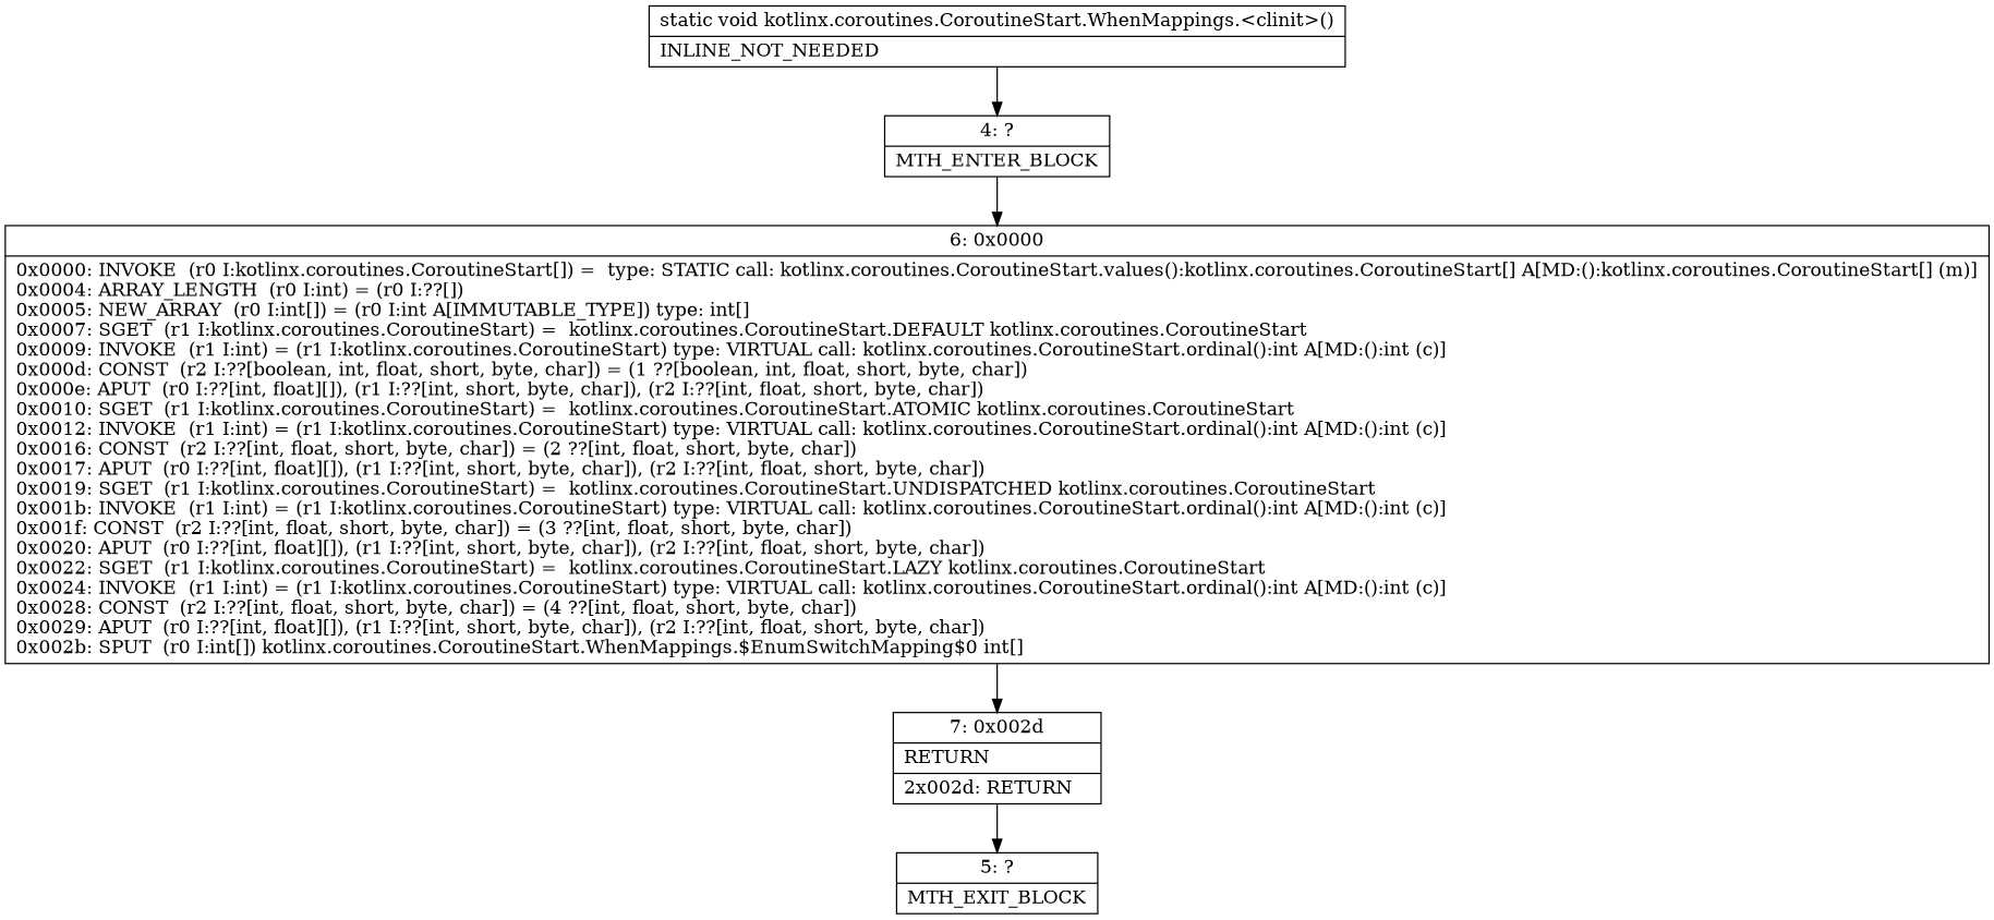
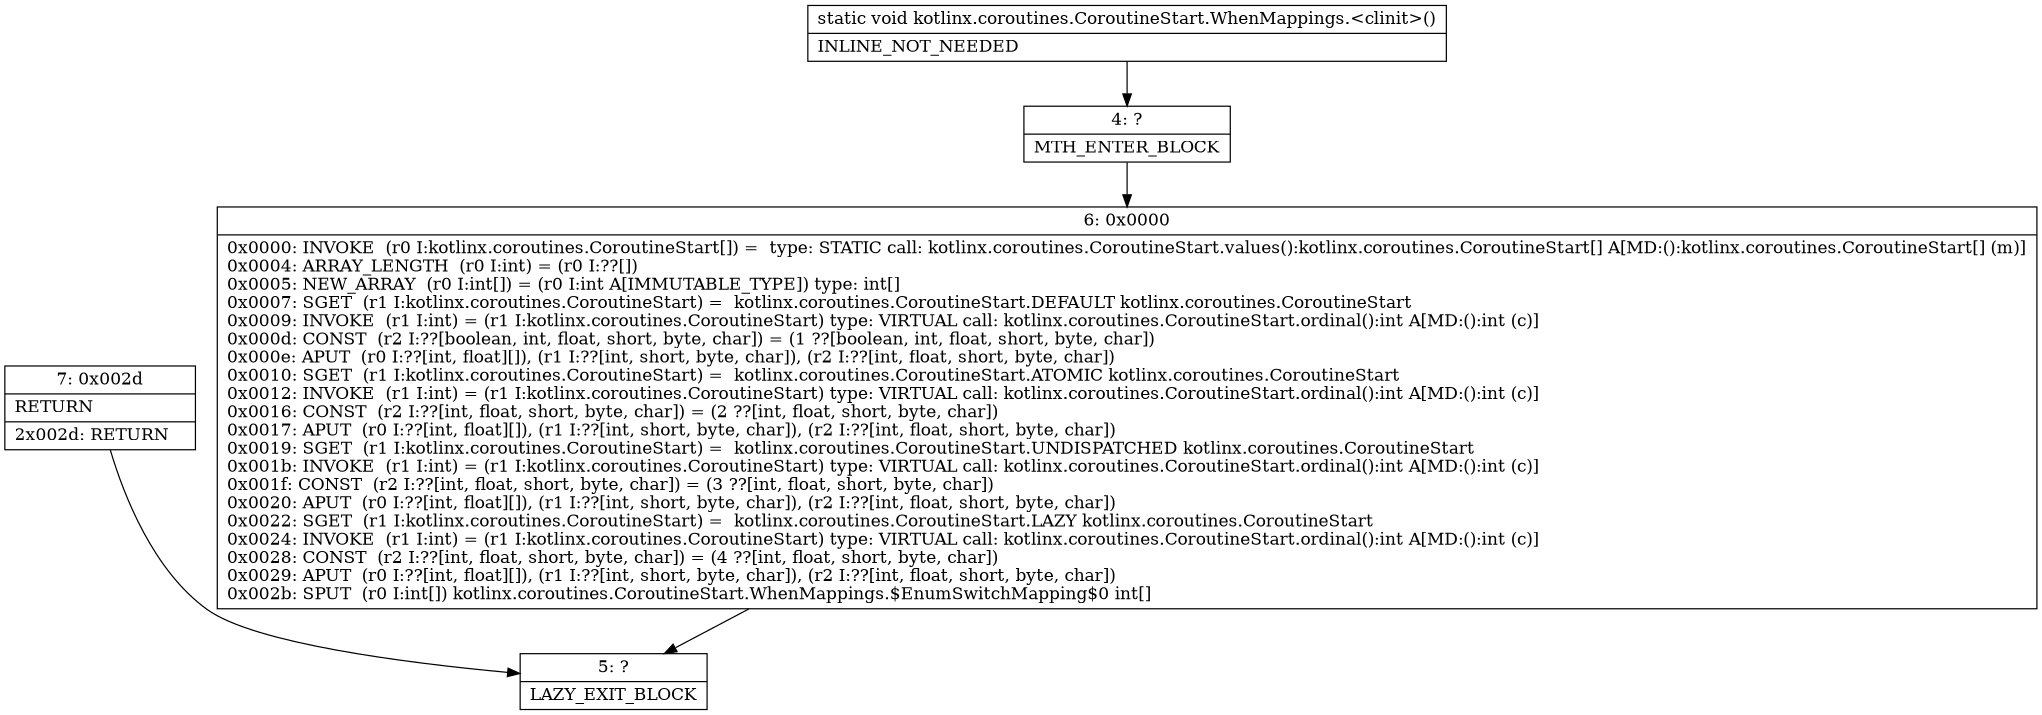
  digraph {
    node [shape=record]
    n1 [label="{4\:\ ?|MTH_ENTER_BLOCK\l}"]
    n2 [label="{6\:\ 0x0000|0x0000: INVOKE  (r0 I:kotlinx.coroutines.CoroutineStart[]) =  type: STATIC call: kotlinx.coroutines.CoroutineStart.values():kotlinx.coroutines.CoroutineStart[] A[MD:():kotlinx.coroutines.CoroutineStart[] (m)]\l0x0004: ARRAY_LENGTH  (r0 I:int) = (r0 I:??[]) \l0x0005: NEW_ARRAY  (r0 I:int[]) = (r0 I:int A[IMMUTABLE_TYPE]) type: int[] \l0x0007: SGET  (r1 I:kotlinx.coroutines.CoroutineStart) =  kotlinx.coroutines.CoroutineStart.DEFAULT kotlinx.coroutines.CoroutineStart \l0x0009: INVOKE  (r1 I:int) = (r1 I:kotlinx.coroutines.CoroutineStart) type: VIRTUAL call: kotlinx.coroutines.CoroutineStart.ordinal():int A[MD:():int (c)]\l0x000d: CONST  (r2 I:??[boolean, int, float, short, byte, char]) = (1 ??[boolean, int, float, short, byte, char]) \l0x000e: APUT  (r0 I:??[int, float][]), (r1 I:??[int, short, byte, char]), (r2 I:??[int, float, short, byte, char]) \l0x0010: SGET  (r1 I:kotlinx.coroutines.CoroutineStart) =  kotlinx.coroutines.CoroutineStart.ATOMIC kotlinx.coroutines.CoroutineStart \l0x0012: INVOKE  (r1 I:int) = (r1 I:kotlinx.coroutines.CoroutineStart) type: VIRTUAL call: kotlinx.coroutines.CoroutineStart.ordinal():int A[MD:():int (c)]\l0x0016: CONST  (r2 I:??[int, float, short, byte, char]) = (2 ??[int, float, short, byte, char]) \l0x0017: APUT  (r0 I:??[int, float][]), (r1 I:??[int, short, byte, char]), (r2 I:??[int, float, short, byte, char]) \l0x0019: SGET  (r1 I:kotlinx.coroutines.CoroutineStart) =  kotlinx.coroutines.CoroutineStart.UNDISPATCHED kotlinx.coroutines.CoroutineStart \l0x001b: INVOKE  (r1 I:int) = (r1 I:kotlinx.coroutines.CoroutineStart) type: VIRTUAL call: kotlinx.coroutines.CoroutineStart.ordinal():int A[MD:():int (c)]\l0x001f: CONST  (r2 I:??[int, float, short, byte, char]) = (3 ??[int, float, short, byte, char]) \l0x0020: APUT  (r0 I:??[int, float][]), (r1 I:??[int, short, byte, char]), (r2 I:??[int, float, short, byte, char]) \l0x0022: SGET  (r1 I:kotlinx.coroutines.CoroutineStart) =  kotlinx.coroutines.CoroutineStart.LAZY kotlinx.coroutines.CoroutineStart \l0x0024: INVOKE  (r1 I:int) = (r1 I:kotlinx.coroutines.CoroutineStart) type: VIRTUAL call: kotlinx.coroutines.CoroutineStart.ordinal():int A[MD:():int (c)]\l0x0028: CONST  (r2 I:??[int, float, short, byte, char]) = (4 ??[int, float, short, byte, char]) \l0x0029: APUT  (r0 I:??[int, float][]), (r1 I:??[int, short, byte, char]), (r2 I:??[int, float, short, byte, char]) \l0x002b: SPUT  (r0 I:int[]) kotlinx.coroutines.CoroutineStart.WhenMappings.$EnumSwitchMapping$0 int[] \l}"]
    n3 [label="{7\:\ 0x002d|RETURN\l|2x002d: RETURN   \l}"]
-   n4 [label="{5\:\ ?|MTH_EXIT_BLOCK\l}"]
+   n4 [label="{5\:\ ?|LAZY_EXIT_BLOCK\l}"]
    n5 [label="{static void kotlinx.coroutines.CoroutineStart.WhenMappings.\<clinit\>()  | INLINE_NOT_NEEDED\l}"]
    n1 -> n2
-   n2 -> n3
+   n2 -> n4
    n3 -> n4
    n5 -> n1
  }
